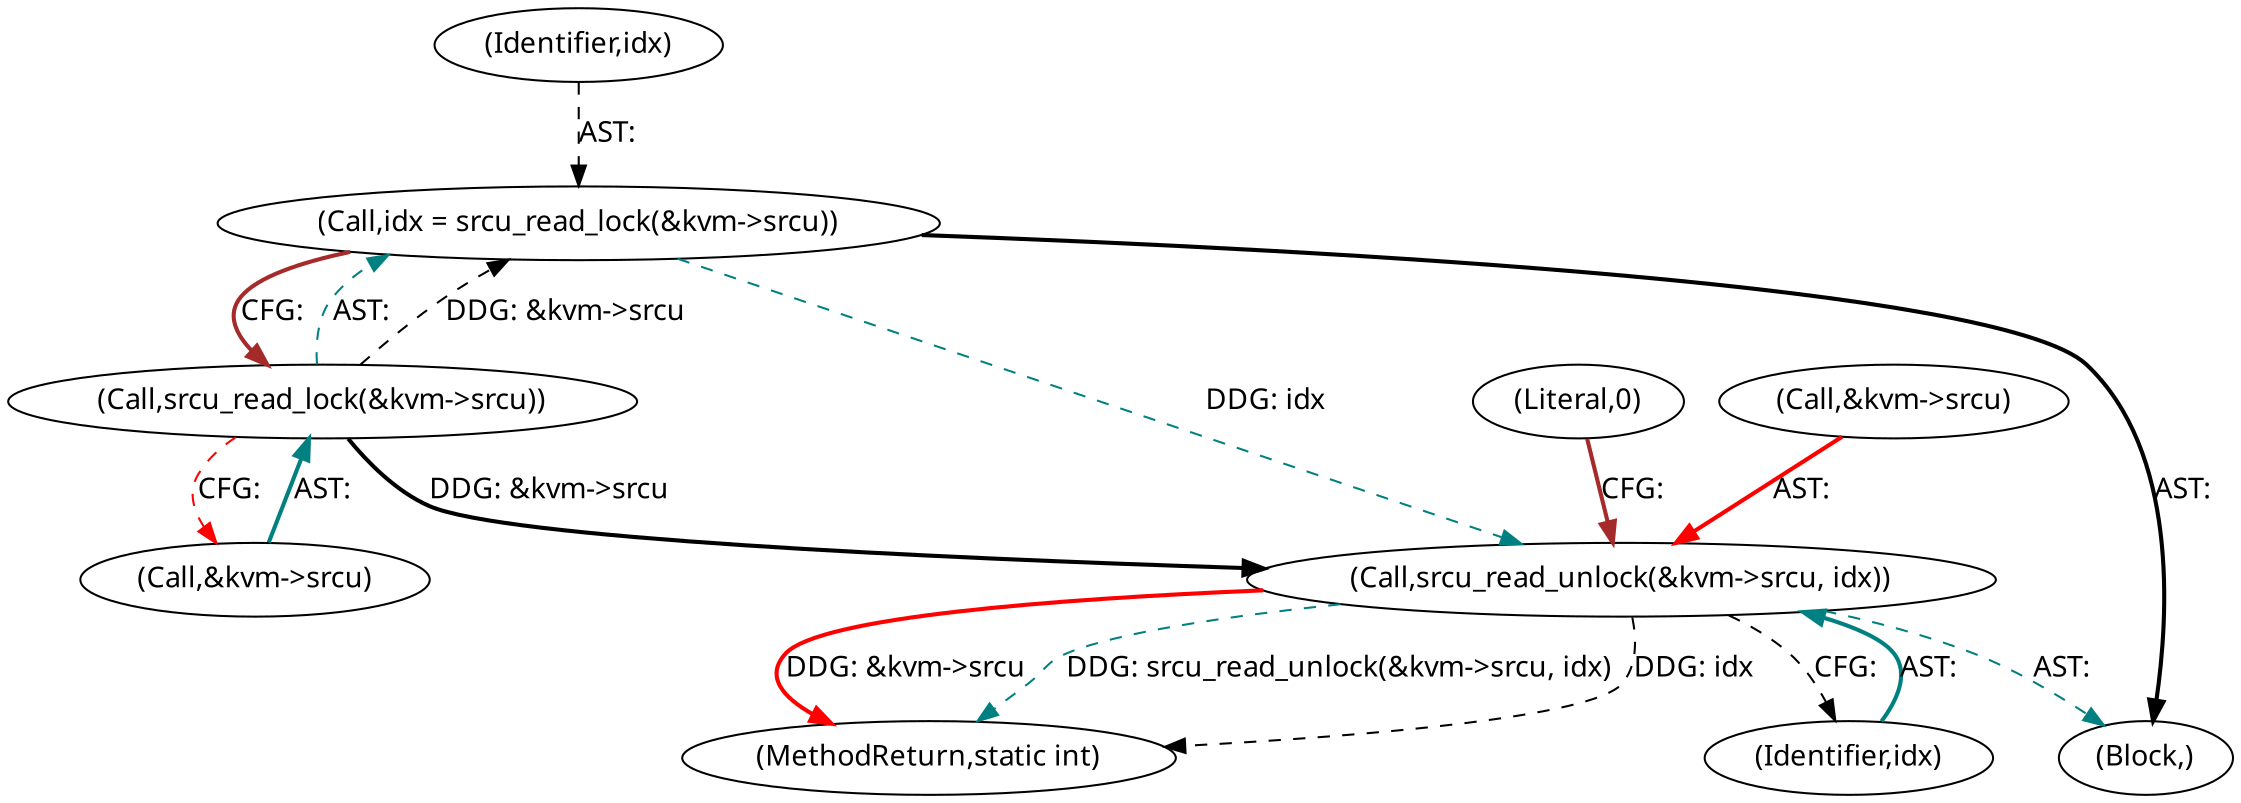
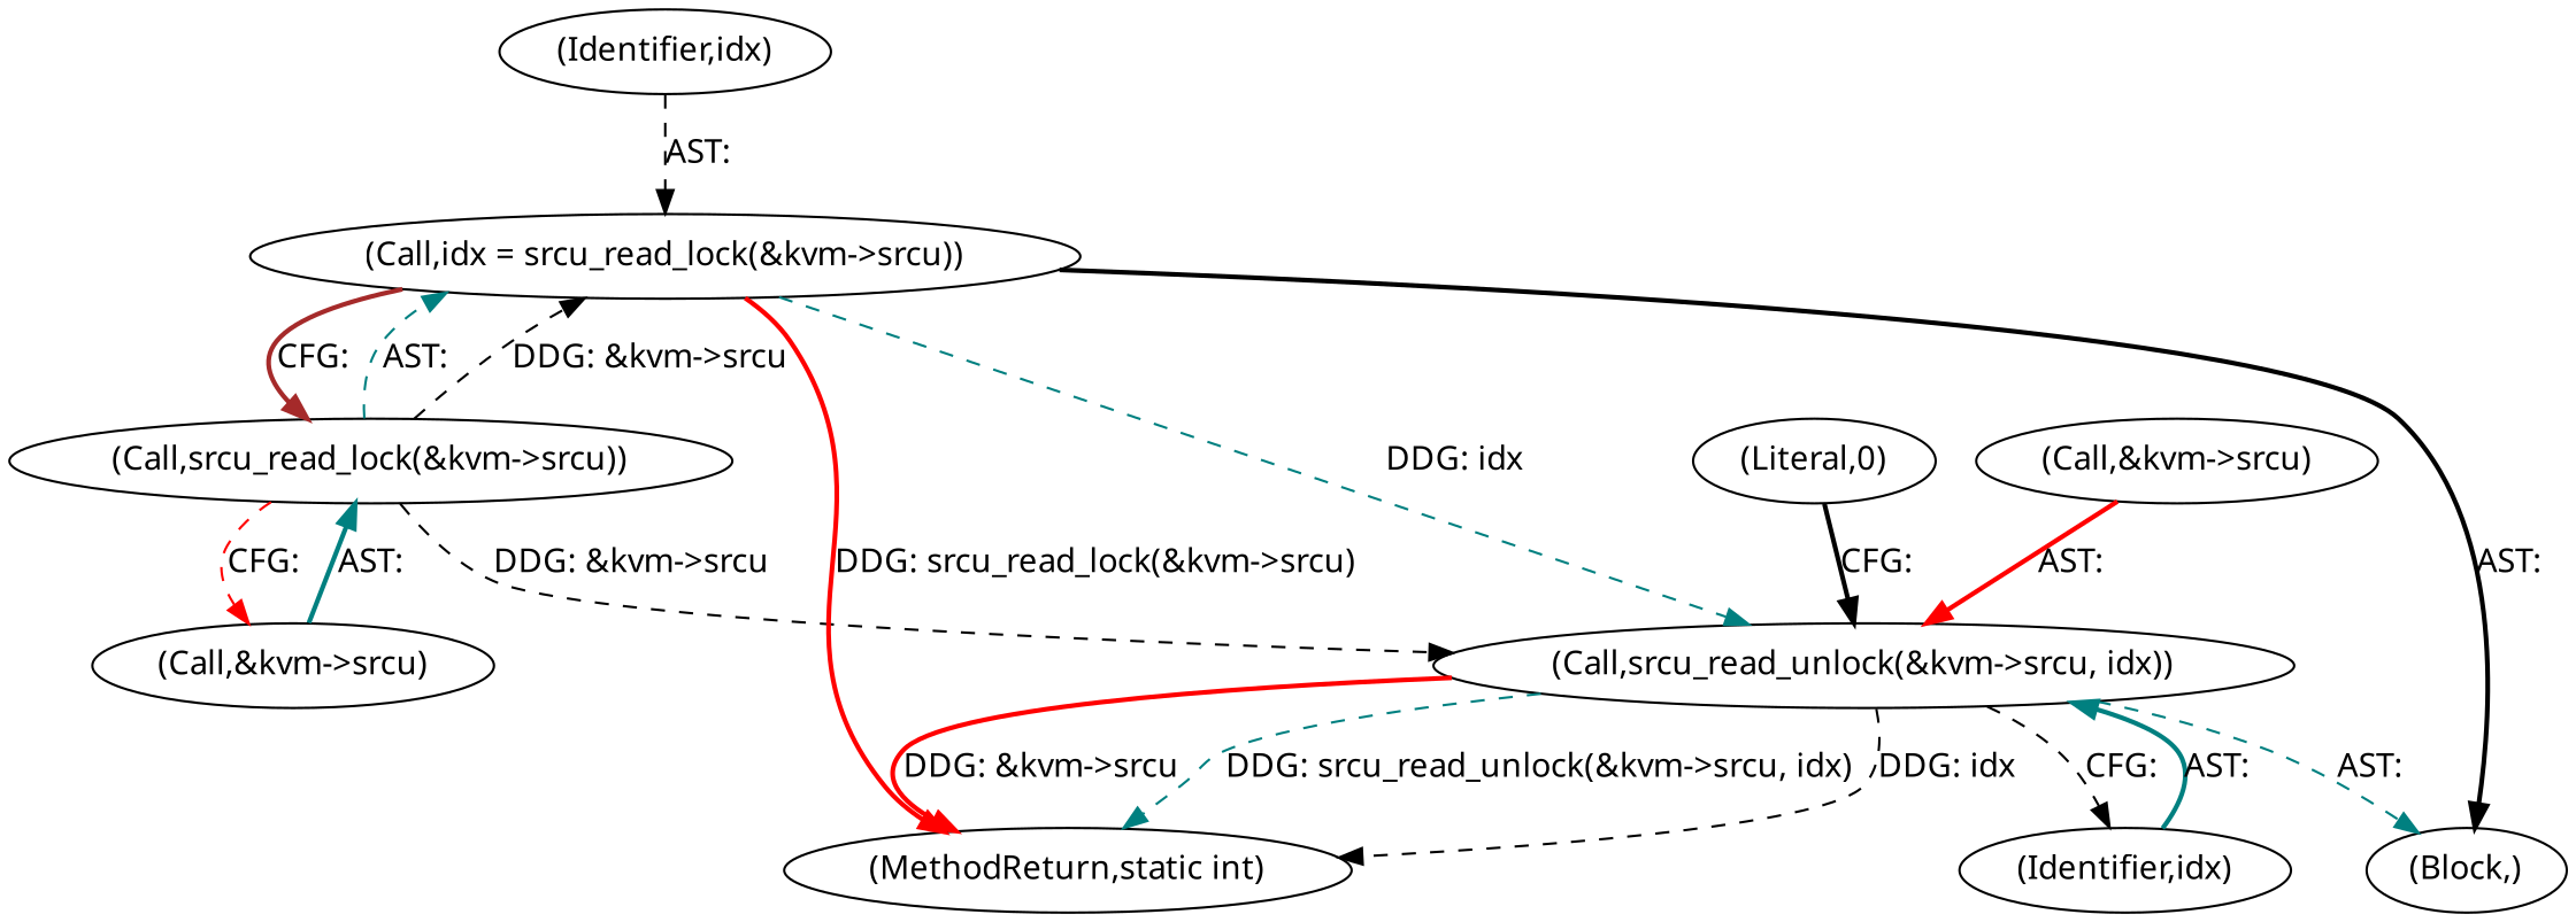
  digraph {
    fontname="Noto Sans"
    node [fontname="Noto Sans"]
    edge [color=teal fontname="Noto Sans" style=dashed]
    n1 [label="(Call,srcu_read_unlock(&kvm->srcu, idx))"]
    n2 [label="(Block,)"]
    n3 [label="(Identifier,idx)"]
    n4 [label="(MethodReturn,static int)"]
    n5 [label="(Call,srcu_read_lock(&kvm->srcu))"]
    n6 [label="(Call,idx = srcu_read_lock(&kvm->srcu))"]
    n7 [label="(Call,&kvm->srcu)"]
    n8 [label="(Literal,0)"]
    n9 [label="(Call,&kvm->srcu)"]
    n10 [label="(Identifier,idx)"]
    n1 -> n2 [label="AST: "]
    n1 -> n3 [color=black label="CFG: "]
    n1 -> n4 [color=black label="DDG: idx"]
    n1 -> n4 [color=red label="DDG: &kvm->srcu" style=bold]
    n1 -> n4 [label="DDG: srcu_read_unlock(&kvm->srcu, idx)"]
    n3 -> n1 [label="AST: " style=bold]
-   n5 -> n1 [color=black label="DDG: &kvm->srcu" style=bold]
+   n5 -> n1 [color=black label="DDG: &kvm->srcu"]
    n5 -> n6 [label="AST: "]
    n5 -> n6 [color=black label="DDG: &kvm->srcu"]
    n5 -> n7 [color=red label="CFG: "]
    n6 -> n1 [label="DDG: idx"]
    n6 -> n2 [color=black label="AST: " style=bold]
+   n6 -> n4 [color=red label="DDG: srcu_read_lock(&kvm->srcu)" style=bold]
    n6 -> n5 [color=brown label="CFG: " style=bold]
    n7 -> n5 [label="AST: " style=bold]
-   n8 -> n1 [color=brown label="CFG: " style=bold]
+   n8 -> n1 [color=black label="CFG: " style=bold]
    n9 -> n1 [color=red label="AST: " style=bold]
    n10 -> n6 [color=black label="AST: "]
  }
